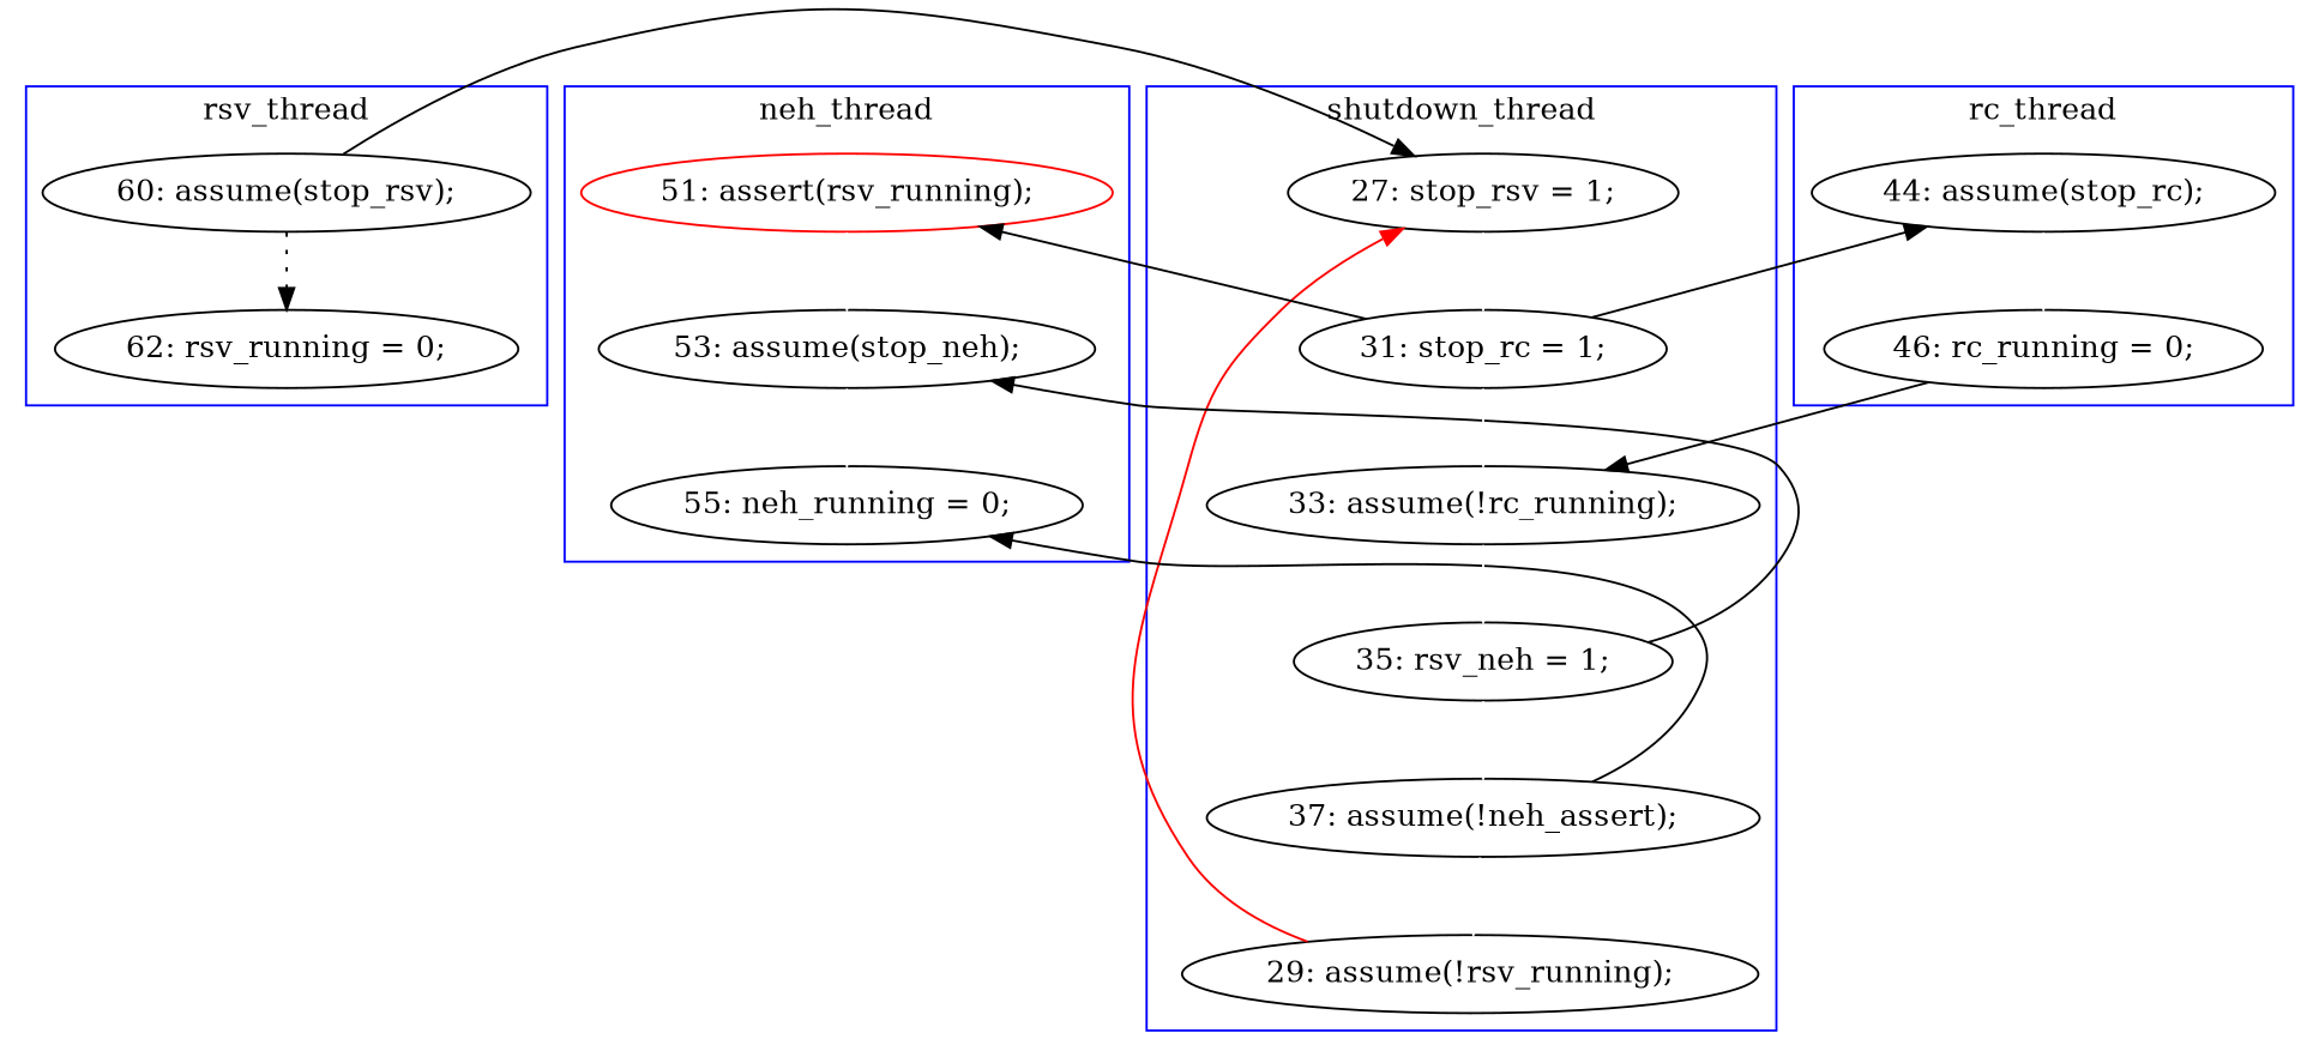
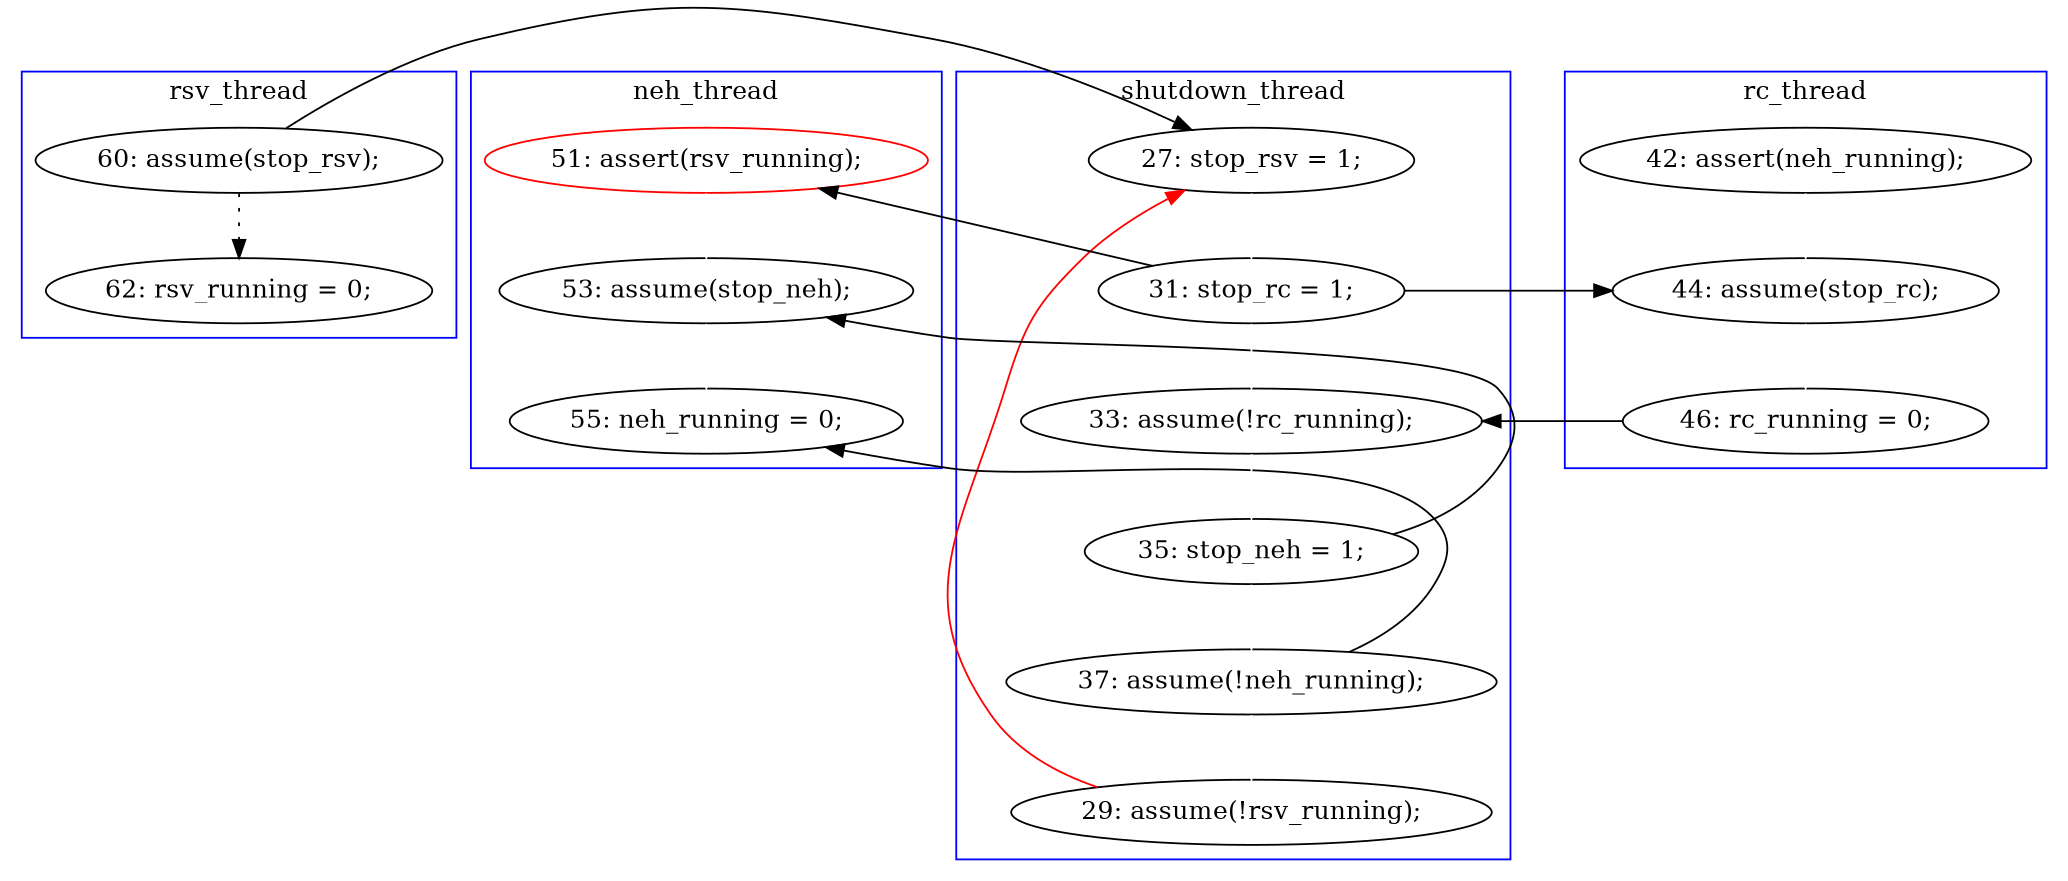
  digraph {
    edge [color=white style=solid]
    n1 [label="60: assume(stop_rsv);"]
    n2 [label="62: rsv_running = 0;"]
    n3 [color=red label="51: assert(rsv_running);"]
    n4 [label="53: assume(stop_neh);"]
    n5 [label="55: neh_running = 0;"]
    n6 [label="46: rc_running = 0;"]
+   n7 [label="42: assert(neh_running);"]
    n8 [label="44: assume(stop_rc);"]
    n9 [label="29: assume(!rsv_running);"]
    n10 [label="27: stop_rsv = 1;"]
-   n11 [label="35: rsv_neh = 1;"]
-   n12 [label="37: assume(!neh_assert);"]
+   n11 [label="35: stop_neh = 1;"]
+   n12 [label="37: assume(!neh_running);"]
    n13 [label="33: assume(!rc_running);"]
    n14 [label="31: stop_rc = 1;"]
    subgraph cluster_1 {
      color=blue
      label=rsv_thread
      n1
      n2
    }
    subgraph cluster_2 {
      color=blue
      label=neh_thread
      n3
      n4
      n5
    }
    subgraph cluster_3 {
      color=blue
      label=rc_thread
      n6
+     n7
      n8
    }
    subgraph cluster_4 {
      color=blue
      label=shutdown_thread
      n9
      n10
      n11
      n12
      n13
      n14
    }
    n1 -> n2 [color=black style=dotted]
    n1 -> n10 [color=black constraint=false]
    n3 -> n4
    n4 -> n5
    n6 -> n13 [color=black constraint=false]
+   n7 -> n8
    n8 -> n6
    n9 -> n10 [color=red constraint=false]
    n10 -> n14
    n11 -> n4 [color=black constraint=false]
    n11 -> n12
    n12 -> n5 [color=black constraint=false]
    n12 -> n9
    n13 -> n11
    n14 -> n3 [color=black constraint=false]
    n14 -> n8 [color=black constraint=false]
    n14 -> n13
  }
